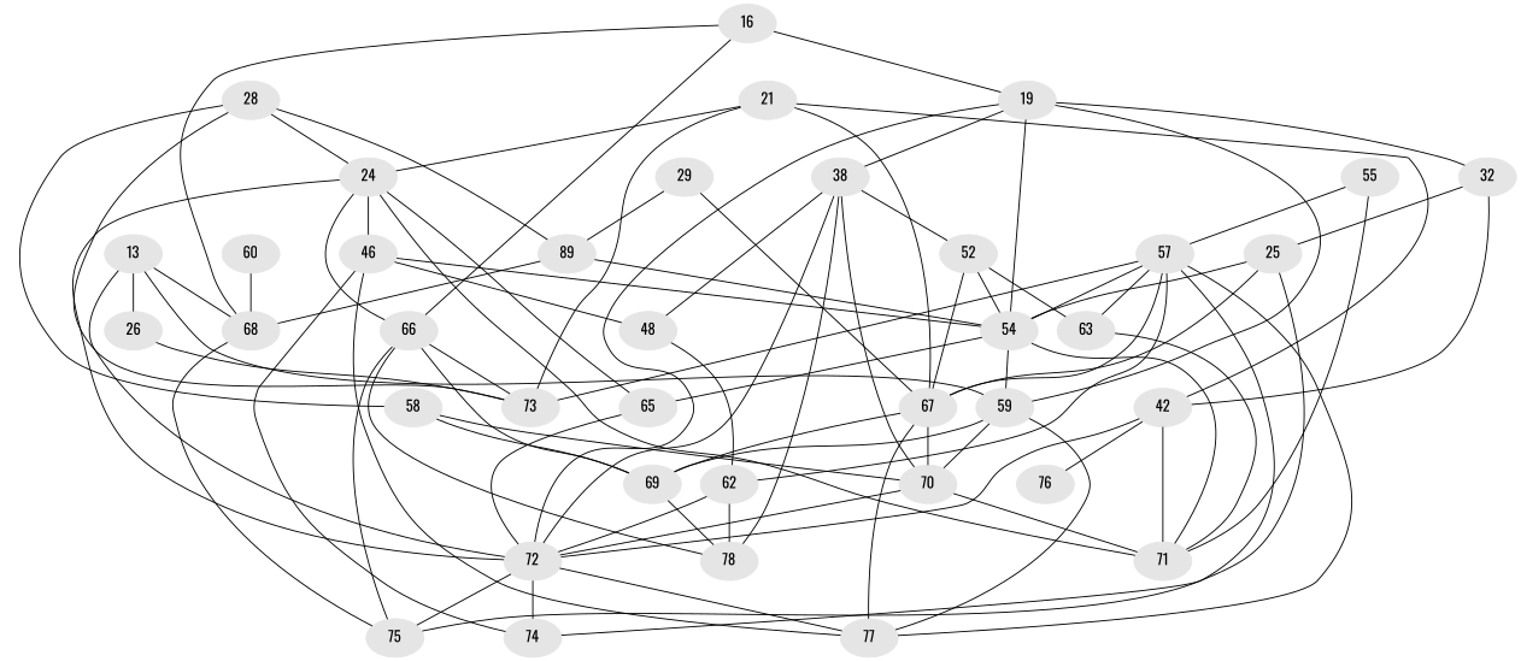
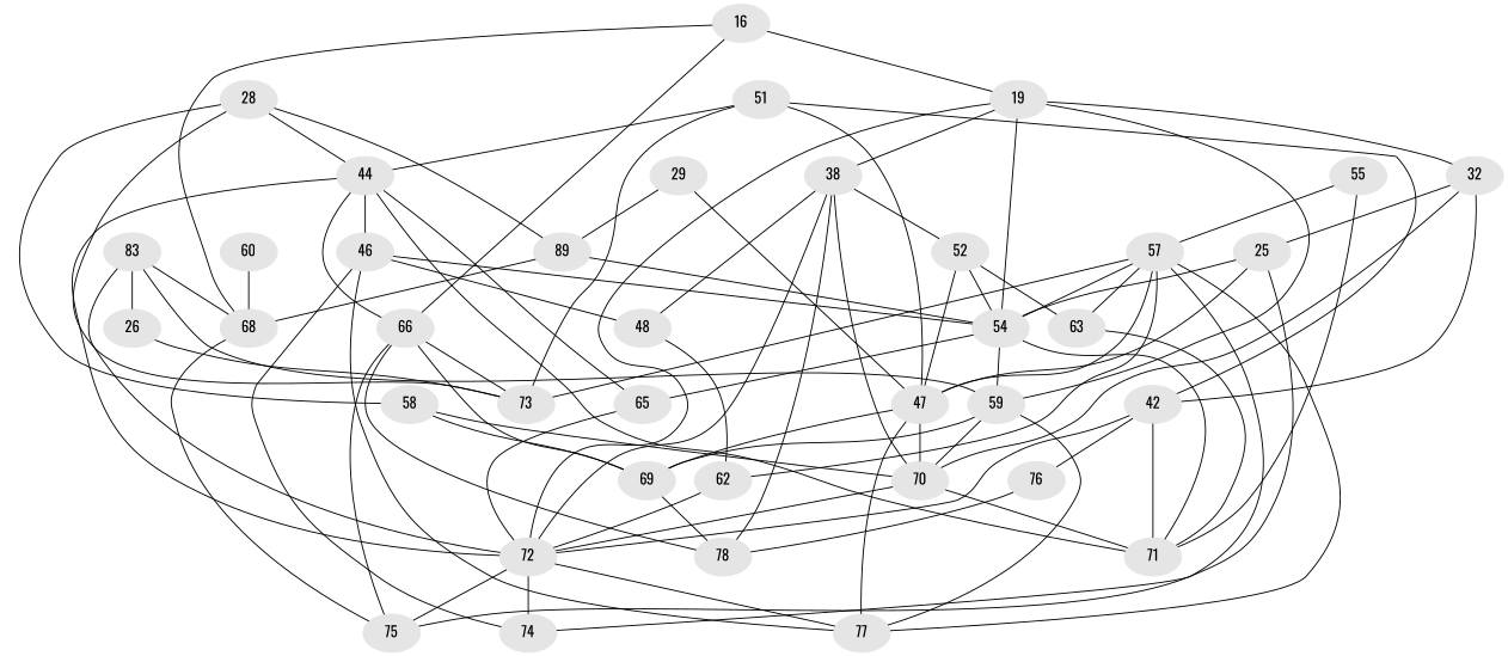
  graph {
    fontname=Oswald
    node [color=gray90 fontname=Oswald style=filled]
    edge [fontname=Oswald]
-   13
+   13 [label=83]
    26
    59 [super="+50"]
    68 [super="+31"]
    72 [super="+23+41+37"]
    73 [super="+39+47"]
    70 [super="+32+51"]
    77 [super="+18+61"]
    69 [super="+34+64"]
    75
    74
    19 [super="+5"]
    n13 [label=32]
    38
    54 [super="+35"]
    16
    66 [super="+12"]
    78 [super="+33"]
    42 [super="+6"]
    25
    48 [super="+27"]
    52 [super="+9"]
    71 [super="+40+43"]
    65 [super="+36"]
    76
-   21
-   44 [label=24]
-   67 [super="+15+56"]
+   21 [label=51]
+   44
+   67 [super="+15+56" label=47]
    46 [super="+4"]
    28
    n31 [label=89]
    58 [super="+53"]
    29
    62 [super="+8"]
    63 [super="+24"]
    57 [super="+11"]
    55
    60
    13 -- 26
    13 -- 59 [weight=2]
    13 -- 68
    13 -- 72
    26 -- 73
    59 -- 70
    59 -- 77 [weight=2]
    59 -- 69
    68 -- 75
    72 -- 77
    72 -- 75 [weight=2]
    72 -- 74
    70 -- 72
    70 -- 71 [weight=2]
    69 -- 78 [weight=2]
    19 -- 59 [weight=2]
    19 -- 72
    19 -- n13 [weight=2]
    19 -- 38
    19 -- 54
+   n13 -- 70
    n13 -- 42
    n13 -- 25
    38 -- 72
    38 -- 70 [weight=2]
    38 -- 78 [weight=2]
    38 -- 48
    38 -- 52
    54 -- 59
    54 -- 71
    54 -- 65 [weight=2]
    16 -- 68
    16 -- 19 [weight=2]
    16 -- 66
    66 -- 73
    66 -- 69
    66 -- 75 [weight=2]
    66 -- 78
    42 -- 72
    42 -- 71
    42 -- 76 [weight=2]
    25 -- 75
    25 -- 54
    25 -- 67
    48 -- 62
    52 -- 54 [weight=2]
    52 -- 67 [weight=2]
    52 -- 63
    65 -- 72
    21 -- 73
    21 -- 42
    21 -- 44
    21 -- 67
    44 -- 72
    44 -- 66
    44 -- 71
    44 -- 65
    44 -- 46 [weight=2]
    67 -- 70 [weight=2]
    67 -- 77 [weight=3]
    67 -- 69 [weight=2]
    46 -- 77
    46 -- 74
    46 -- 54
    46 -- 48
    28 -- 73 [weight=2]
    28 -- 44
    28 -- n31
    28 -- 58
    n31 -- 68 [weight=2]
    n31 -- 54
    58 -- 70
    58 -- 69
    29 -- 67
    29 -- n31
    62 -- 72 [weight=2]
-   62 -- 78
+   76 -- 78
    63 -- 71
    57 -- 73 [weight=2]
    57 -- 77 [weight=2]
    57 -- 74
    57 -- 54 [weight=2]
    57 -- 67
    57 -- 62 [weight=2]
    57 -- 63
    55 -- 71
    55 -- 57
    60 -- 68
  }
